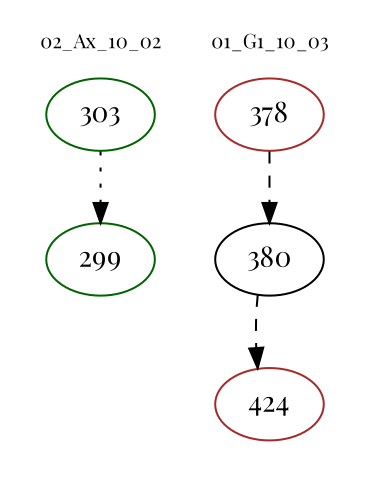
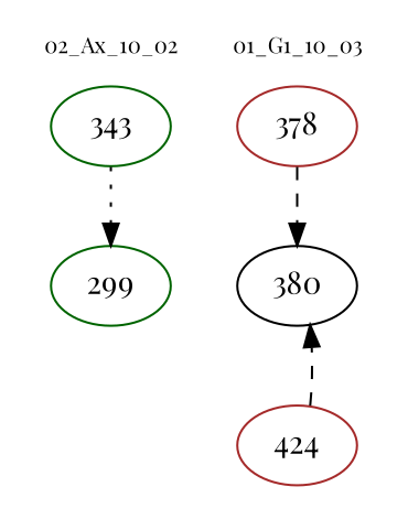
  digraph {
    fontname="Playfair Display"
    node [color=darkgreen fontname="Playfair Display"]
    edge [color=black fontname="Playfair Display" style=dashed]
-   n1 [label=303]
+   n1 [label=343]
    n2 [label=299]
    n3 [color=brown label=378]
    n4 [color=black label=380]
    n5 [color=brown label=424]
    subgraph cluster_1 {
      color=white
      fontsize=10
      label="02_Ax_10_02"
      n1
      n2
    }
    subgraph cluster_2 {
      color=white
      fontsize=10
      label="01_G1_10_03"
      n3
      n4
      n5
    }
    n1 -> n2 [style=dotted]
    n3 -> n4
-   n4 -> n5
+   n5 -> n4
  }
